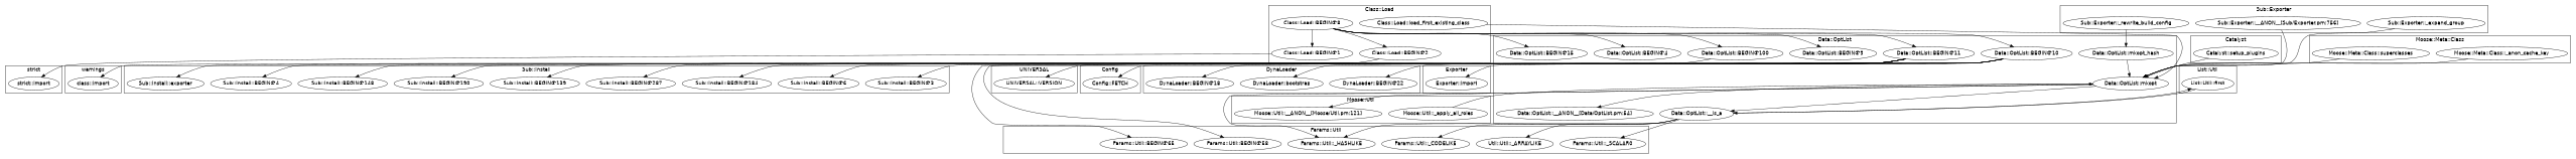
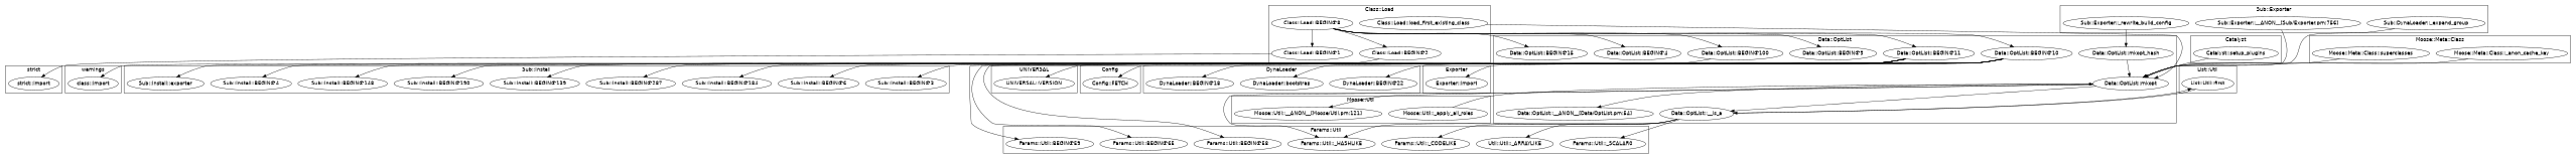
  digraph {
    fontname="DejaVu Sans"
    node [fontname="DejaVu Sans"]
    edge [fontname="DejaVu Sans"]
    "Catalyst::setup_plugins"
    "Config::FETCH"
    "List::Util::first"
    "DynaLoader::BEGIN@18"
    "DynaLoader::BEGIN@22"
    "DynaLoader::bootstrap"
    "UNIVERSAL::VERSION"
    "Moose::Meta::Class::_anon_cache_key"
    "Moose::Meta::Class::superclasses"
    "Class::Load::load_first_existing_class"
    "Class::Load::BEGIN@2"
    "Class::Load::BEGIN@8"
    "Class::Load::BEGIN@1"
    n14 [label="class::import"]
    "Exporter::import"
    "Data::OptList::mkopt_hash"
    "Data::OptList::BEGIN@100"
    "Data::OptList::mkopt"
    "Data::OptList::BEGIN@4"
    "Data::OptList::BEGIN@15"
    "Data::OptList::__ANON__[Data/OptList.pm:54]"
    "Data::OptList::BEGIN@10"
    "Data::OptList::BEGIN@11"
    "Data::OptList::BEGIN@9"
    "Data::OptList::__is_a"
    "Params::Util::_CODELIKE"
    "Params::Util::_SCALAR0"
    n28 [label="Util::Util::_ARRAYLIKE"]
    "Params::Util::_HASHLIKE"
    "Params::Util::BEGIN@65"
    "Params::Util::BEGIN@58"
+   "Params::Util::BEGIN@59"
    "Sub::Install::exporter"
    "Sub::Install::BEGIN@148"
    "Sub::Install::BEGIN@4"
    "Sub::Install::BEGIN@3"
    "Sub::Install::BEGIN@6"
    "Sub::Install::BEGIN@184"
    "Sub::Install::BEGIN@287"
    "Sub::Install::BEGIN@139"
    "Sub::Install::BEGIN@190"
    "Sub::Exporter::_rewrite_build_config"
    "Sub::Exporter::__ANON__[Sub/Exporter.pm:756]"
-   "Sub::Exporter::_expand_group"
+   "Sub::Exporter::_expand_group" [label="Sub::DynaLoader::_expand_group"]
    "Moose::Util::_apply_all_roles"
    "Moose::Util::__ANON__[Moose/Util.pm:121]"
    "strict::import"
    subgraph cluster_1 {
      label=Catalyst
      "Catalyst::setup_plugins"
    }
    subgraph cluster_2 {
      label=Config
      "Config::FETCH"
    }
    subgraph cluster_3 {
      label="List::Util"
      "List::Util::first"
    }
    subgraph cluster_4 {
      label=DynaLoader
      "DynaLoader::BEGIN@18"
      "DynaLoader::BEGIN@22"
      "DynaLoader::bootstrap"
    }
    subgraph cluster_5 {
      label=UNIVERSAL
      "UNIVERSAL::VERSION"
    }
    subgraph cluster_6 {
      label="Moose::Meta::Class"
      "Moose::Meta::Class::_anon_cache_key"
      "Moose::Meta::Class::superclasses"
    }
    subgraph cluster_7 {
      label="Class::Load"
      "Class::Load::load_first_existing_class"
      "Class::Load::BEGIN@2"
      "Class::Load::BEGIN@8"
      "Class::Load::BEGIN@1"
    }
    subgraph cluster_8 {
      label=warnings
      n14
    }
    subgraph cluster_9 {
      label=Exporter
      "Exporter::import"
    }
    subgraph cluster_10 {
      label="Data::OptList"
      "Data::OptList::mkopt_hash"
      "Data::OptList::BEGIN@100"
      "Data::OptList::mkopt"
      "Data::OptList::BEGIN@4"
      "Data::OptList::BEGIN@15"
      "Data::OptList::__ANON__[Data/OptList.pm:54]"
      "Data::OptList::BEGIN@10"
      "Data::OptList::BEGIN@11"
      "Data::OptList::BEGIN@9"
      "Data::OptList::__is_a"
    }
    subgraph cluster_11 {
      label="Params::Util"
      "Params::Util::_CODELIKE"
      "Params::Util::_SCALAR0"
      n28
      "Params::Util::_HASHLIKE"
      "Params::Util::BEGIN@65"
      "Params::Util::BEGIN@58"
+     "Params::Util::BEGIN@59"
    }
    subgraph cluster_12 {
      label="Sub::Install"
      "Sub::Install::exporter"
      "Sub::Install::BEGIN@148"
      "Sub::Install::BEGIN@4"
      "Sub::Install::BEGIN@3"
      "Sub::Install::BEGIN@6"
      "Sub::Install::BEGIN@184"
      "Sub::Install::BEGIN@287"
      "Sub::Install::BEGIN@139"
      "Sub::Install::BEGIN@190"
    }
    subgraph cluster_13 {
      label="Sub::Exporter"
      "Sub::Exporter::_rewrite_build_config"
      "Sub::Exporter::__ANON__[Sub/Exporter.pm:756]"
      "Sub::Exporter::_expand_group"
    }
    subgraph cluster_14 {
      label="Moose::Util"
      "Moose::Util::_apply_all_roles"
      "Moose::Util::__ANON__[Moose/Util.pm:121]"
    }
    subgraph cluster_15 {
      label="strict"
      "strict::import"
    }
    "Catalyst::setup_plugins" -> "Data::OptList::mkopt"
    "List::Util::first" -> "Data::OptList::__is_a"
    "Moose::Meta::Class::_anon_cache_key" -> "Data::OptList::mkopt"
    "Moose::Meta::Class::superclasses" -> "Data::OptList::mkopt"
    "Class::Load::load_first_existing_class" -> "Data::OptList::mkopt"
    "Class::Load::BEGIN@2" -> n14
    "Class::Load::BEGIN@8" -> "Class::Load::BEGIN@2"
    "Class::Load::BEGIN@8" -> "Class::Load::BEGIN@1"
    "Class::Load::BEGIN@8" -> "Data::OptList::BEGIN@100"
    "Class::Load::BEGIN@8" -> "Data::OptList::BEGIN@4"
    "Class::Load::BEGIN@8" -> "Data::OptList::BEGIN@15"
    "Class::Load::BEGIN@8" -> "Data::OptList::BEGIN@10"
    "Class::Load::BEGIN@8" -> "Data::OptList::BEGIN@11"
    "Class::Load::BEGIN@8" -> "Data::OptList::BEGIN@9"
    "Class::Load::BEGIN@1" -> "strict::import"
    "Data::OptList::mkopt_hash" -> "Data::OptList::mkopt"
    "Data::OptList::BEGIN@100" -> "Sub::Install::exporter"
    "Data::OptList::mkopt" -> "Data::OptList::__ANON__[Data/OptList.pm:54]"
    "Data::OptList::mkopt" -> "Data::OptList::__is_a"
    "Data::OptList::mkopt" -> "Params::Util::_HASHLIKE"
    "Data::OptList::mkopt" -> "Moose::Util::__ANON__[Moose/Util.pm:121]"
    "Data::OptList::BEGIN@10" -> "Config::FETCH"
    "Data::OptList::BEGIN@10" -> "DynaLoader::BEGIN@18"
    "Data::OptList::BEGIN@10" -> "DynaLoader::BEGIN@22"
    "Data::OptList::BEGIN@10" -> "DynaLoader::bootstrap"
    "Data::OptList::BEGIN@10" -> "Exporter::import"
    "Data::OptList::BEGIN@10" -> "Params::Util::BEGIN@65"
    "Data::OptList::BEGIN@10" -> "Params::Util::BEGIN@58"
+   "Data::OptList::BEGIN@10" -> "Params::Util::BEGIN@59"
    "Data::OptList::BEGIN@11" -> "UNIVERSAL::VERSION"
    "Data::OptList::BEGIN@11" -> "Sub::Install::BEGIN@148"
    "Data::OptList::BEGIN@11" -> "Sub::Install::BEGIN@4"
    "Data::OptList::BEGIN@11" -> "Sub::Install::BEGIN@3"
    "Data::OptList::BEGIN@11" -> "Sub::Install::BEGIN@6"
    "Data::OptList::BEGIN@11" -> "Sub::Install::BEGIN@184"
    "Data::OptList::BEGIN@11" -> "Sub::Install::BEGIN@287"
    "Data::OptList::BEGIN@11" -> "Sub::Install::BEGIN@139"
    "Data::OptList::BEGIN@11" -> "Sub::Install::BEGIN@190"
    "Data::OptList::__is_a" -> "List::Util::first"
    "Data::OptList::__is_a" -> "Params::Util::_CODELIKE"
    "Data::OptList::__is_a" -> "Params::Util::_SCALAR0"
    "Data::OptList::__is_a" -> n28
    "Data::OptList::__is_a" -> "Params::Util::_HASHLIKE"
    "Sub::Exporter::_rewrite_build_config" -> "Data::OptList::mkopt_hash"
    "Sub::Exporter::__ANON__[Sub/Exporter.pm:756]" -> "Data::OptList::mkopt"
    "Sub::Exporter::_expand_group" -> "Data::OptList::mkopt"
    "Moose::Util::_apply_all_roles" -> "Data::OptList::mkopt"
  }
